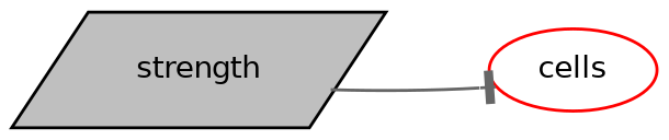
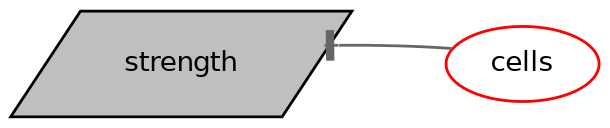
  digraph {
    rankdir=LR
    node [fontname=Helvetica fontsize=10]
    n1 [color=black fillcolor=grey75 fontcolor=black height=0.2 label=strength shape=parallelogram style=filled width=0.4]
    n2 [color=red height=0.2 label=cells shape=ellipse width=0.4]
-   n1 -> n2 [color=gray40 fontname=Helvetica fontsize=10 labelfontname=Helvetica labelfontsize=10 style=solid arrowhead=tee]
+   n2 -> n1 [color=gray40 fontname=Helvetica fontsize=10 labelfontname=Helvetica labelfontsize=10 style=solid arrowhead=tee]
  }
